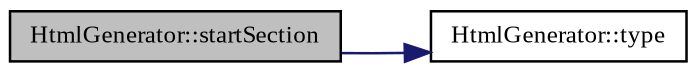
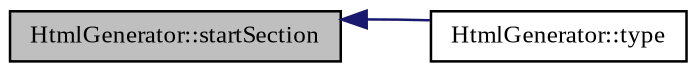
  digraph {
    rankdir=LR
    fontname="Liberation Serif"
    node [color=black fontname="Liberation Serif" fontsize=10 shape=record style=filled]
    n1 [fillcolor=grey75 fontcolor=black height=0.2 label="HtmlGenerator::startSection" width=0.4]
    n2 [fillcolor=white height=0.2 label="HtmlGenerator::type" width=0.4]
-   n1 -> n2 [color=midnightblue fontname="Liberation Serif" fontsize=10 labelfontname=Helvetica labelfontsize=10 style=solid]
+   n2 -> n1 [color=midnightblue fontname="Liberation Serif" fontsize=10 labelfontname=Helvetica labelfontsize=10 style=solid]
  }
